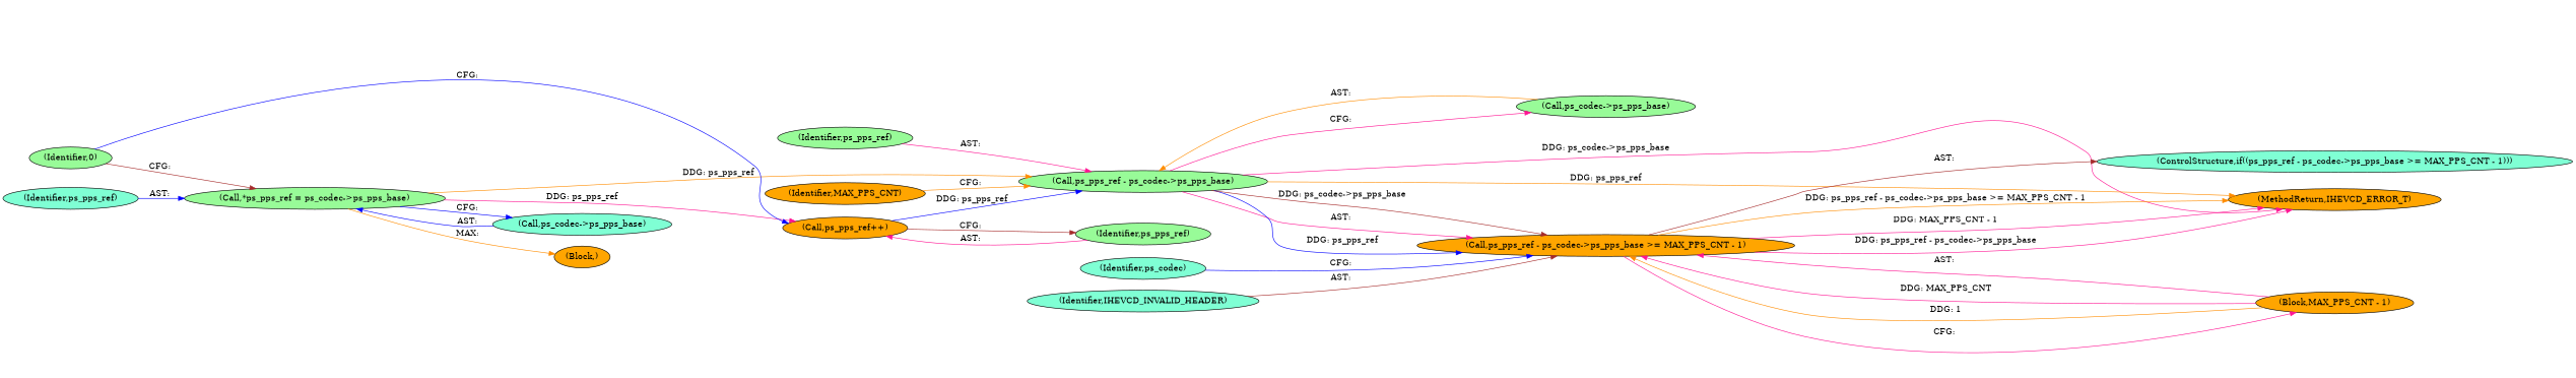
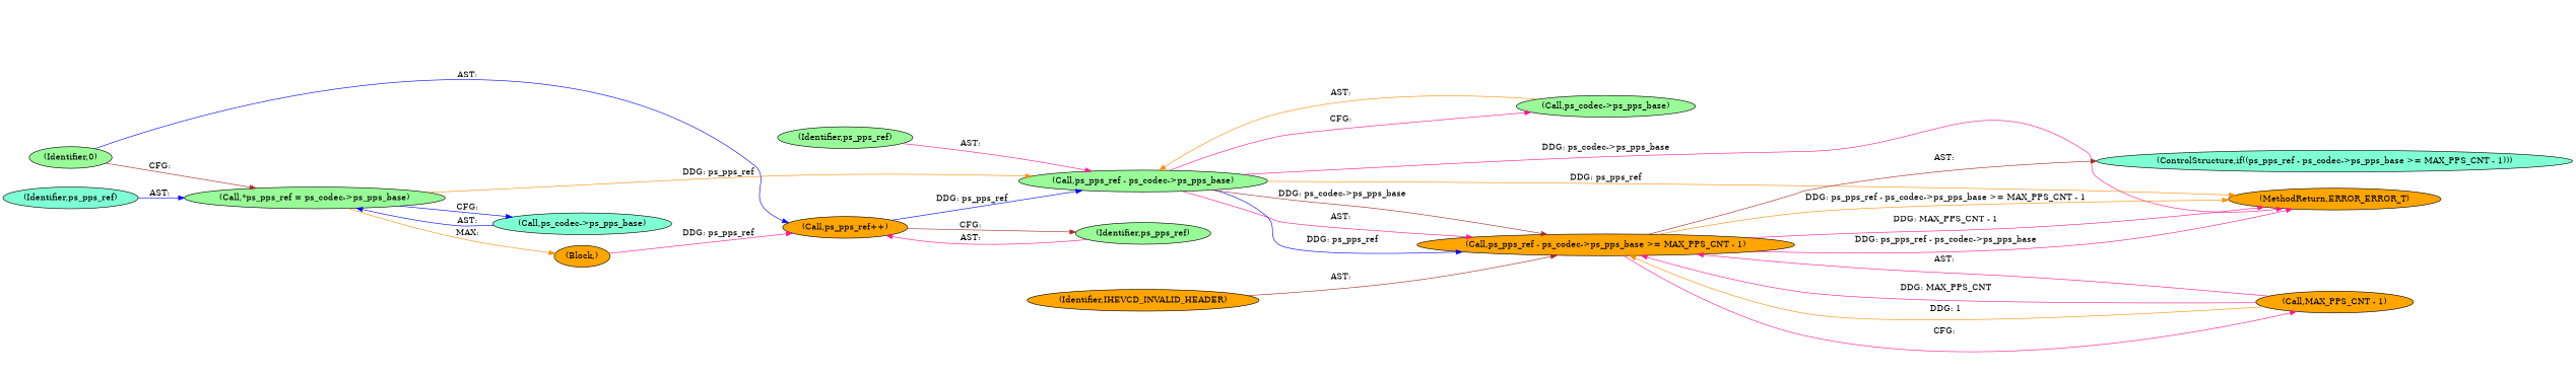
  digraph {
    rankdir=LR
    node [fillcolor=orange style=filled]
    edge [color=deeppink]
    n1 [label="(Call,ps_pps_ref++)"]
    n2 [fillcolor=palegreen label="(Call,ps_pps_ref - ps_codec->ps_pps_base)"]
    n3 [fillcolor=palegreen label="(Identifier,ps_pps_ref)"]
    n4 [label="(Call,ps_pps_ref - ps_codec->ps_pps_base >= MAX_PPS_CNT - 1)"]
-   n5 [label="(MethodReturn,IHEVCD_ERROR_T)"]
+   n5 [label="(MethodReturn,ERROR_ERROR_T)"]
    n6 [fillcolor=palegreen label="(Call,ps_codec->ps_pps_base)"]
    n7 [fillcolor=palegreen label="(Call,*ps_pps_ref = ps_codec->ps_pps_base)"]
    n8 [label="(Block,)"]
    n9 [fillcolor=aquamarine label="(Call,ps_codec->ps_pps_base)"]
    n10 [fillcolor=aquamarine label="(ControlStructure,if((ps_pps_ref - ps_codec->ps_pps_base >= MAX_PPS_CNT - 1)))"]
-   n11 [label="(Block,MAX_PPS_CNT - 1)"]
+   n11 [label="(Call,MAX_PPS_CNT - 1)"]
    n12 [fillcolor=palegreen label="(Identifier,ps_pps_ref)"]
-   n13 [label="(Identifier,MAX_PPS_CNT)"]
-   n14 [fillcolor=aquamarine label="(Identifier,ps_codec)"]
    n15 [fillcolor=aquamarine label="(Identifier,ps_pps_ref)"]
    n16 [fillcolor=palegreen label="(Identifier,0)"]
-   n17 [fillcolor=aquamarine label="(Identifier,IHEVCD_INVALID_HEADER)"]
+   n17 [label="(Identifier,IHEVCD_INVALID_HEADER)"]
    n1 -> n2 [color=blue label="DDG: ps_pps_ref"]
    n1 -> n3 [color=brown label="CFG: "]
    n2 -> n4 [label="AST: "]
    n2 -> n4 [color=blue label="DDG: ps_pps_ref"]
    n2 -> n4 [color=brown label="DDG: ps_codec->ps_pps_base"]
    n2 -> n5 [label="DDG: ps_codec->ps_pps_base"]
    n2 -> n5 [color=darkorange label="DDG: ps_pps_ref"]
    n2 -> n6 [label="CFG: "]
    n3 -> n1 [label="AST: "]
    n4 -> n5 [label="DDG: ps_pps_ref - ps_codec->ps_pps_base"]
    n4 -> n5 [color=darkorange label="DDG: ps_pps_ref - ps_codec->ps_pps_base >= MAX_PPS_CNT - 1"]
    n4 -> n5 [label="DDG: MAX_PPS_CNT - 1"]
    n4 -> n10 [color=brown label="AST: "]
    n4 -> n11 [label="CFG: "]
    n6 -> n2 [color=darkorange label="AST: "]
-   n7 -> n1 [label="DDG: ps_pps_ref"]
+   n8 -> n1 [label="DDG: ps_pps_ref"]
    n7 -> n2 [color=darkorange label="DDG: ps_pps_ref"]
    n7 -> n8 [color=darkorange label="MAX: "]
    n7 -> n9 [color=blue label="CFG: "]
    n9 -> n7 [color=blue label="AST: "]
    n11 -> n4 [label="AST: "]
    n11 -> n4 [label="DDG: MAX_PPS_CNT"]
    n11 -> n4 [color=darkorange label="DDG: 1"]
    n12 -> n2 [label="AST: "]
-   n13 -> n2 [color=darkorange label="CFG: "]
-   n14 -> n4 [color=blue label="CFG: "]
    n15 -> n7 [color=blue label="AST: "]
-   n16 -> n1 [color=blue label="CFG: "]
+   n16 -> n1 [color=blue label="AST: "]
    n16 -> n7 [color=brown label="CFG: "]
    n17 -> n4 [color=brown label="AST: "]
  }
